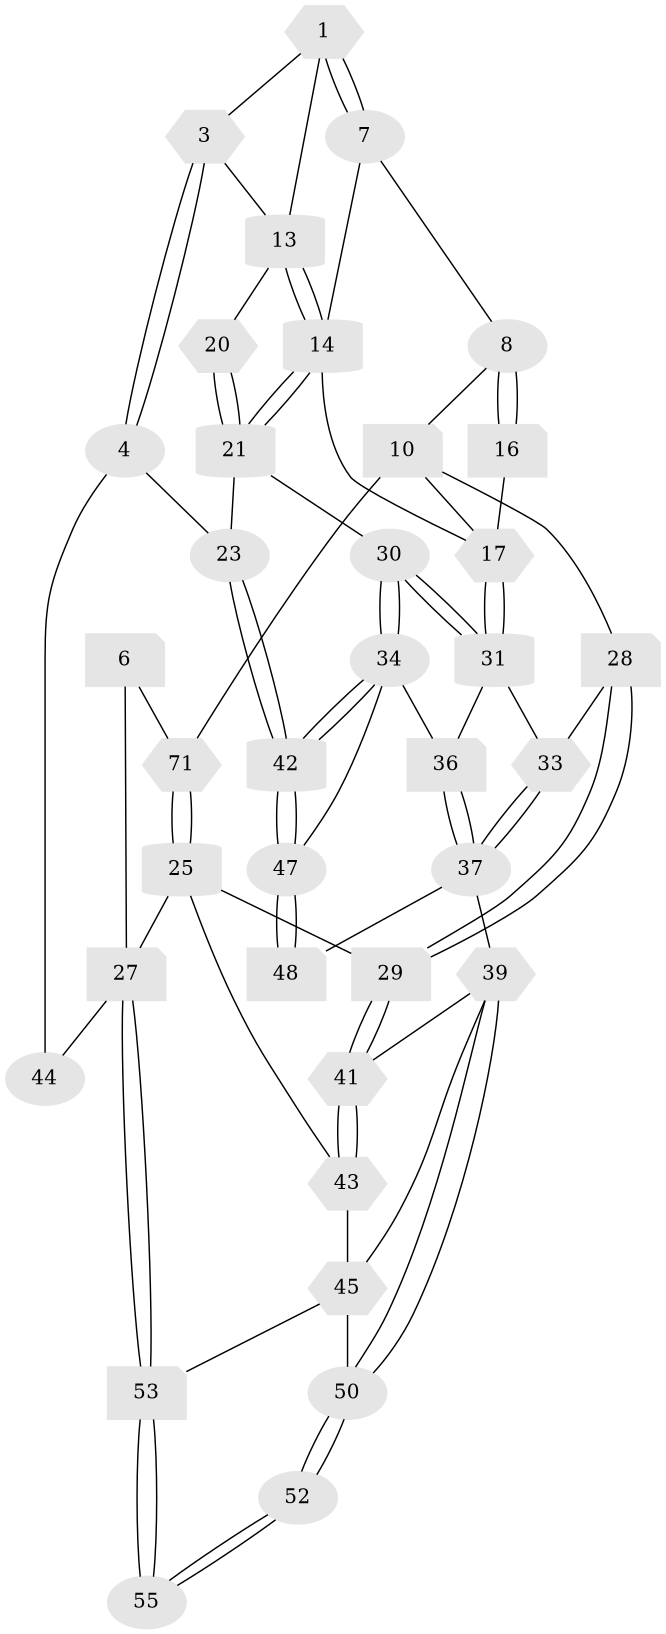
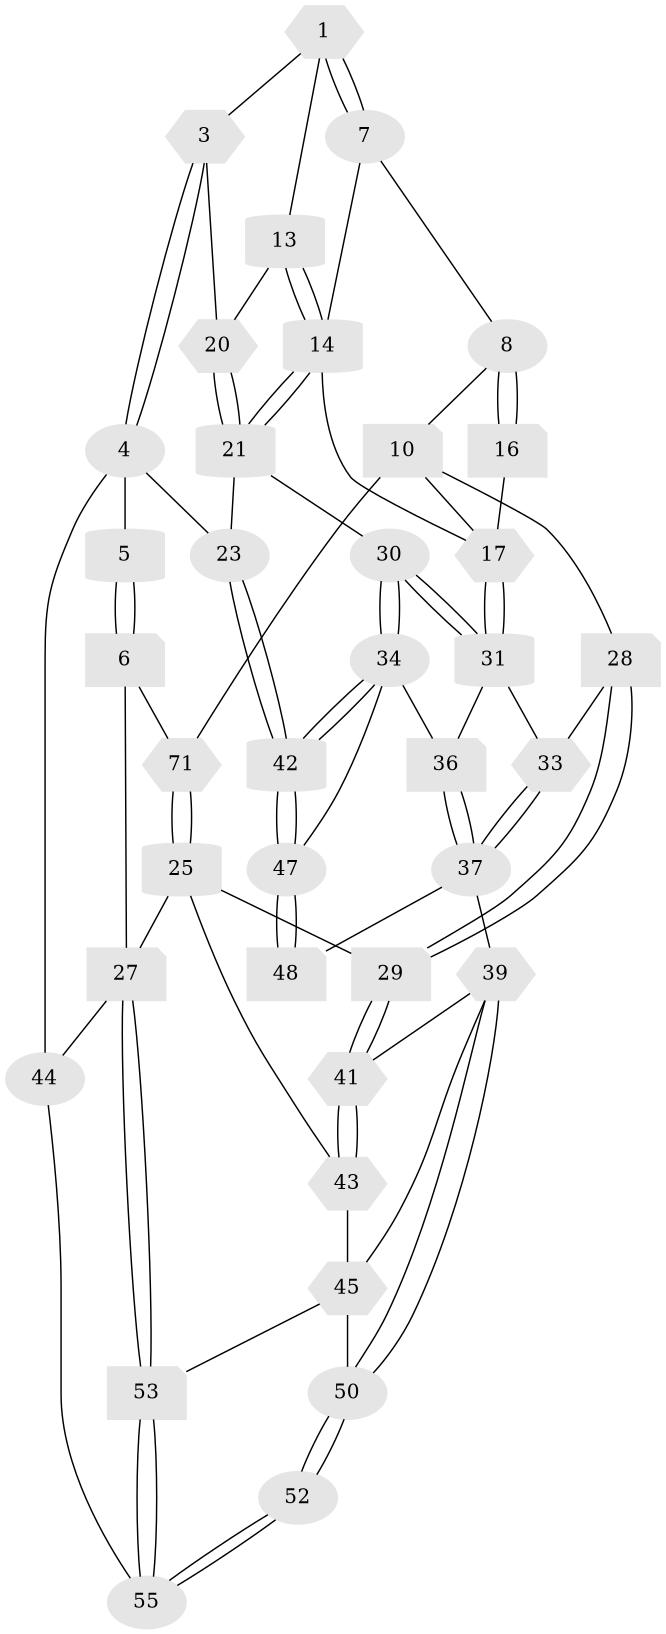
  graph {
    node [color=gray90 shape=ellipse style=filled]
    1 [shape=hexagon super="+2"]
    3 [shape=hexagon]
    7
    13 [shape=cylinder]
    4 [super="+22"]
    20 [shape=hexagon]
    8 [super="+9"]
    14 [shape=cylinder super="+15"]
+   5 [shape=cylinder]
    23
    44 [super="+54"]
    21 [shape=cylinder super="+24"]
    6 [shape=note super="+12"]
    42 [shape=cylinder]
    55 [super="+56"]
    n16 [label=71 shape=hexagon]
    27 [shape=note]
    25 [shape=cylinder super="+26"]
    53 [shape=note]
    10 [shape=note super="+19"]
    16 [shape=note]
    17 [shape=hexagon super="+18"]
    28 [shape=note]
    31 [shape=cylinder super="+32"]
    29 [shape=note]
    33 [shape=hexagon]
    43 [shape=hexagon]
    30
    36 [shape=note]
    34 [super="+35"]
    47
    41 [shape=hexagon]
    45 [shape=hexagon super="+46"]
    37 [super="+38"]
    39 [shape=hexagon super="+40"]
    48 [shape=note super="+49"]
    50
    52
    1 -- 3
    1 -- 7
    1 -- 7
    1 -- 13
    3 -- 4
    3 -- 4
-   3 -- 13
+   3 -- 20
    7 -- 8
    7 -- 14
    13 -- 20
    13 -- 14
    13 -- 14
+   4 -- 5
    4 -- 23
    4 -- 44
    20 -- 21
    20 -- 21
    8 -- 10
    8 -- 16 [weight=2]
    8 -- 16
    14 -- 21
    14 -- 21
    14 -- 17
+   5 -- 6 [weight=2]
+   5 -- 6
    23 -- 42
    23 -- 42
+   44 -- 55
    21 -- 23
    21 -- 30
    6 -- n16
    6 -- 27
    42 -- 47
    42 -- 47
    n16 -- 25
    n16 -- 25
    27 -- 44
    27 -- 53
    27 -- 53
    25 -- 27
    25 -- 29
    25 -- 43
    53 -- 55
    53 -- 55
    10 -- n16
    10 -- 17
    10 -- 28
    16 -- 17
    17 -- 31
    17 -- 31
    28 -- 29
    28 -- 29
    28 -- 33
    31 -- 33
    31 -- 36
    29 -- 41
    29 -- 41
    33 -- 37
    33 -- 37
    43 -- 45
    30 -- 31
    30 -- 31
    30 -- 34
    30 -- 34
    36 -- 37
    36 -- 37
    34 -- 42
    34 -- 42
    34 -- 36
    34 -- 47
    47 -- 48
    47 -- 48
    41 -- 43
    41 -- 43
    45 -- 53
    45 -- 50
    37 -- 39
    37 -- 48
    39 -- 41
    39 -- 45
    39 -- 50
    39 -- 50
    50 -- 52
    50 -- 52
    52 -- 55
    52 -- 55
  }
